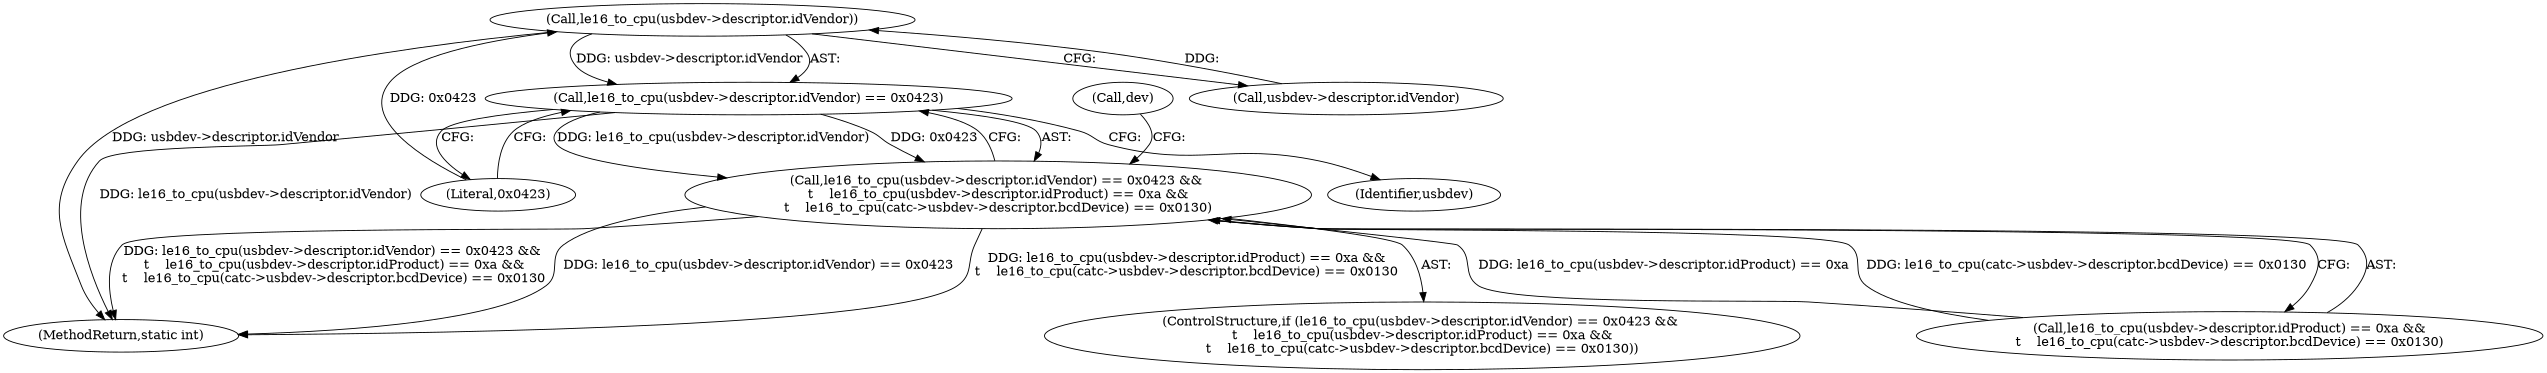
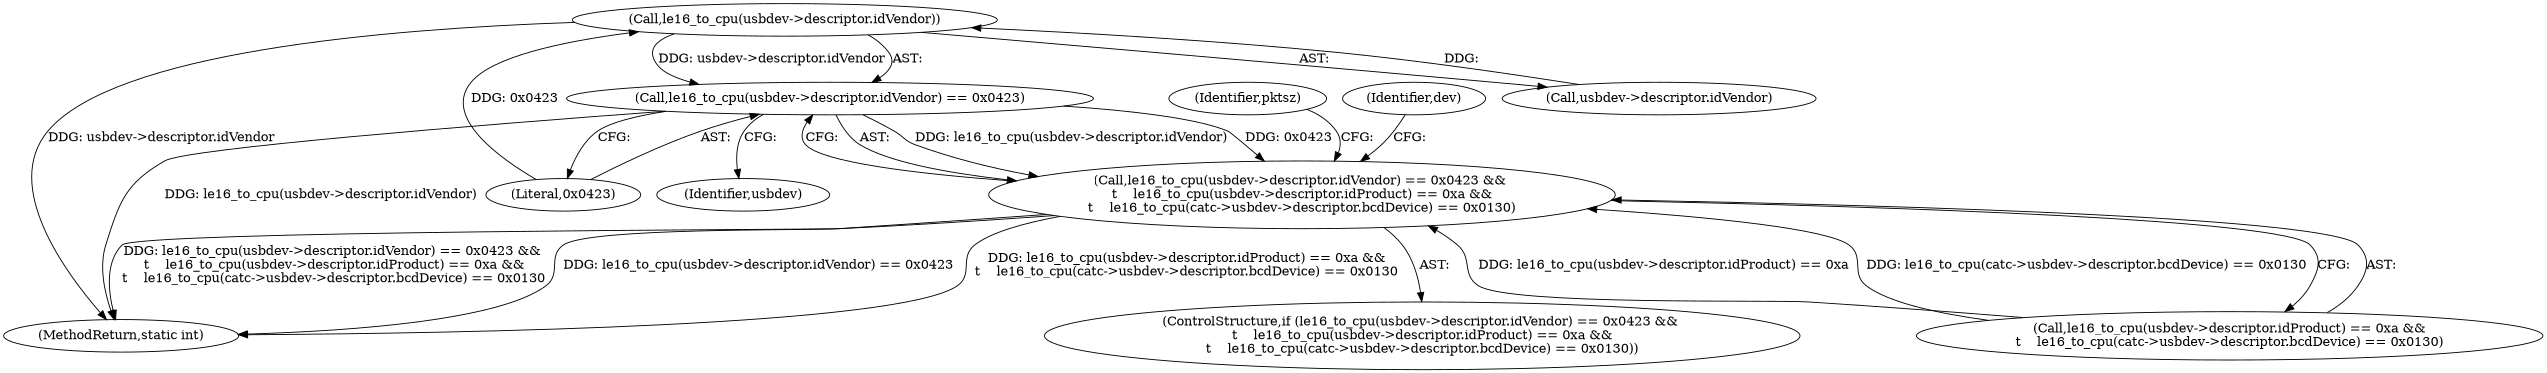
  digraph {
    n1 [label="(Call,le16_to_cpu(usbdev->descriptor.idVendor))"]
    n2 [label="(Call,le16_to_cpu(usbdev->descriptor.idVendor) == 0x0423)"]
    n3 [label="(Call,usbdev->descriptor.idVendor)"]
    n4 [label="(MethodReturn,static int)"]
    n5 [label="(Call,le16_to_cpu(usbdev->descriptor.idVendor) == 0x0423 && \n\t    le16_to_cpu(usbdev->descriptor.idProduct) == 0xa &&\n\t    le16_to_cpu(catc->usbdev->descriptor.bcdDevice) == 0x0130)"]
    n6 [label="(Literal,0x0423)"]
    n7 [label="(Identifier,usbdev)"]
    n8 [label="(ControlStructure,if (le16_to_cpu(usbdev->descriptor.idVendor) == 0x0423 && \n\t    le16_to_cpu(usbdev->descriptor.idProduct) == 0xa &&\n\t    le16_to_cpu(catc->usbdev->descriptor.bcdDevice) == 0x0130))"]
    n9 [label="(Call,le16_to_cpu(usbdev->descriptor.idProduct) == 0xa &&\n\t    le16_to_cpu(catc->usbdev->descriptor.bcdDevice) == 0x0130)"]
-   n11 [label="(Call,dev)"]
+   n10 [label="(Identifier,pktsz)"]
+   n11 [label="(Identifier,dev)"]
    n1 -> n2 [label="AST: "]
    n1 -> n2 [label="DDG: usbdev->descriptor.idVendor"]
-   n1 -> n3 [label="CFG: "]
+   n1 -> n3 [label="AST: "]
    n1 -> n4 [label="DDG: usbdev->descriptor.idVendor"]
    n2 -> n4 [label="DDG: le16_to_cpu(usbdev->descriptor.idVendor)"]
    n2 -> n5 [label="AST: "]
    n2 -> n5 [label="DDG: le16_to_cpu(usbdev->descriptor.idVendor)"]
    n2 -> n5 [label="DDG: 0x0423"]
    n2 -> n6 [label="CFG: "]
    n2 -> n7 [label="CFG: "]
    n3 -> n1 [label="DDG: "]
    n5 -> n2 [label="CFG: "]
    n5 -> n4 [label="DDG: le16_to_cpu(usbdev->descriptor.idProduct) == 0xa &&\n\t    le16_to_cpu(catc->usbdev->descriptor.bcdDevice) == 0x0130"]
    n5 -> n4 [label="DDG: le16_to_cpu(usbdev->descriptor.idVendor) == 0x0423 && \n\t    le16_to_cpu(usbdev->descriptor.idProduct) == 0xa &&\n\t    le16_to_cpu(catc->usbdev->descriptor.bcdDevice) == 0x0130"]
    n5 -> n4 [label="DDG: le16_to_cpu(usbdev->descriptor.idVendor) == 0x0423"]
    n5 -> n8 [label="AST: "]
    n5 -> n9 [label="CFG: "]
    n6 -> n1 [label="DDG: 0x0423"]
-   n6 -> n2 [label="CFG: "]
+   n6 -> n2 [label="AST: "]
    n9 -> n5 [label="AST: "]
    n9 -> n5 [label="DDG: le16_to_cpu(usbdev->descriptor.idProduct) == 0xa"]
    n9 -> n5 [label="DDG: le16_to_cpu(catc->usbdev->descriptor.bcdDevice) == 0x0130"]
+   n10 -> n5 [label="CFG: "]
    n11 -> n5 [label="CFG: "]
  }
